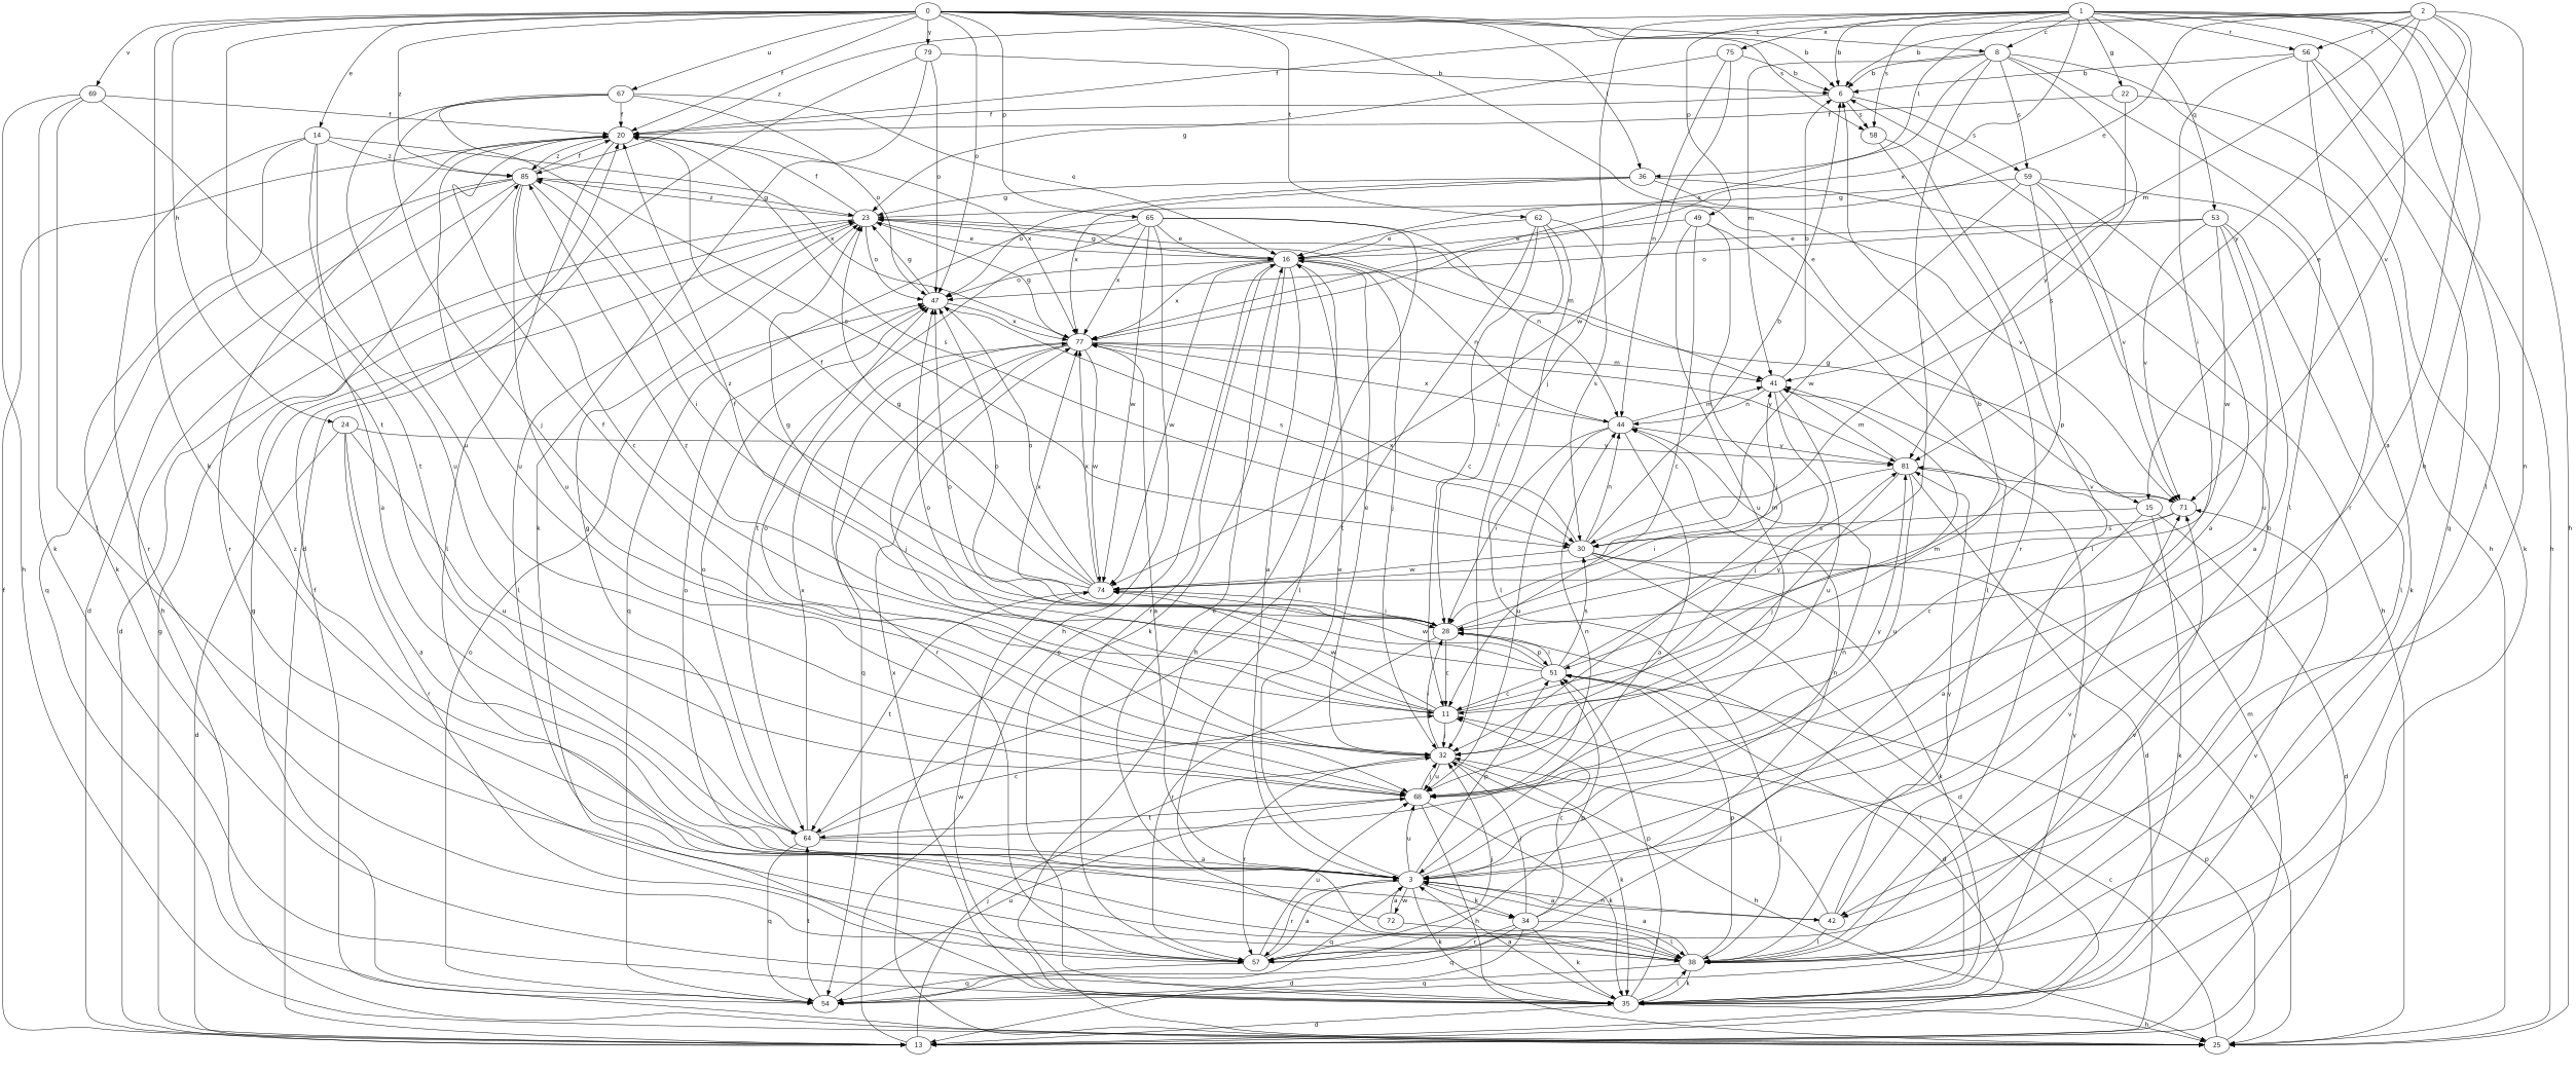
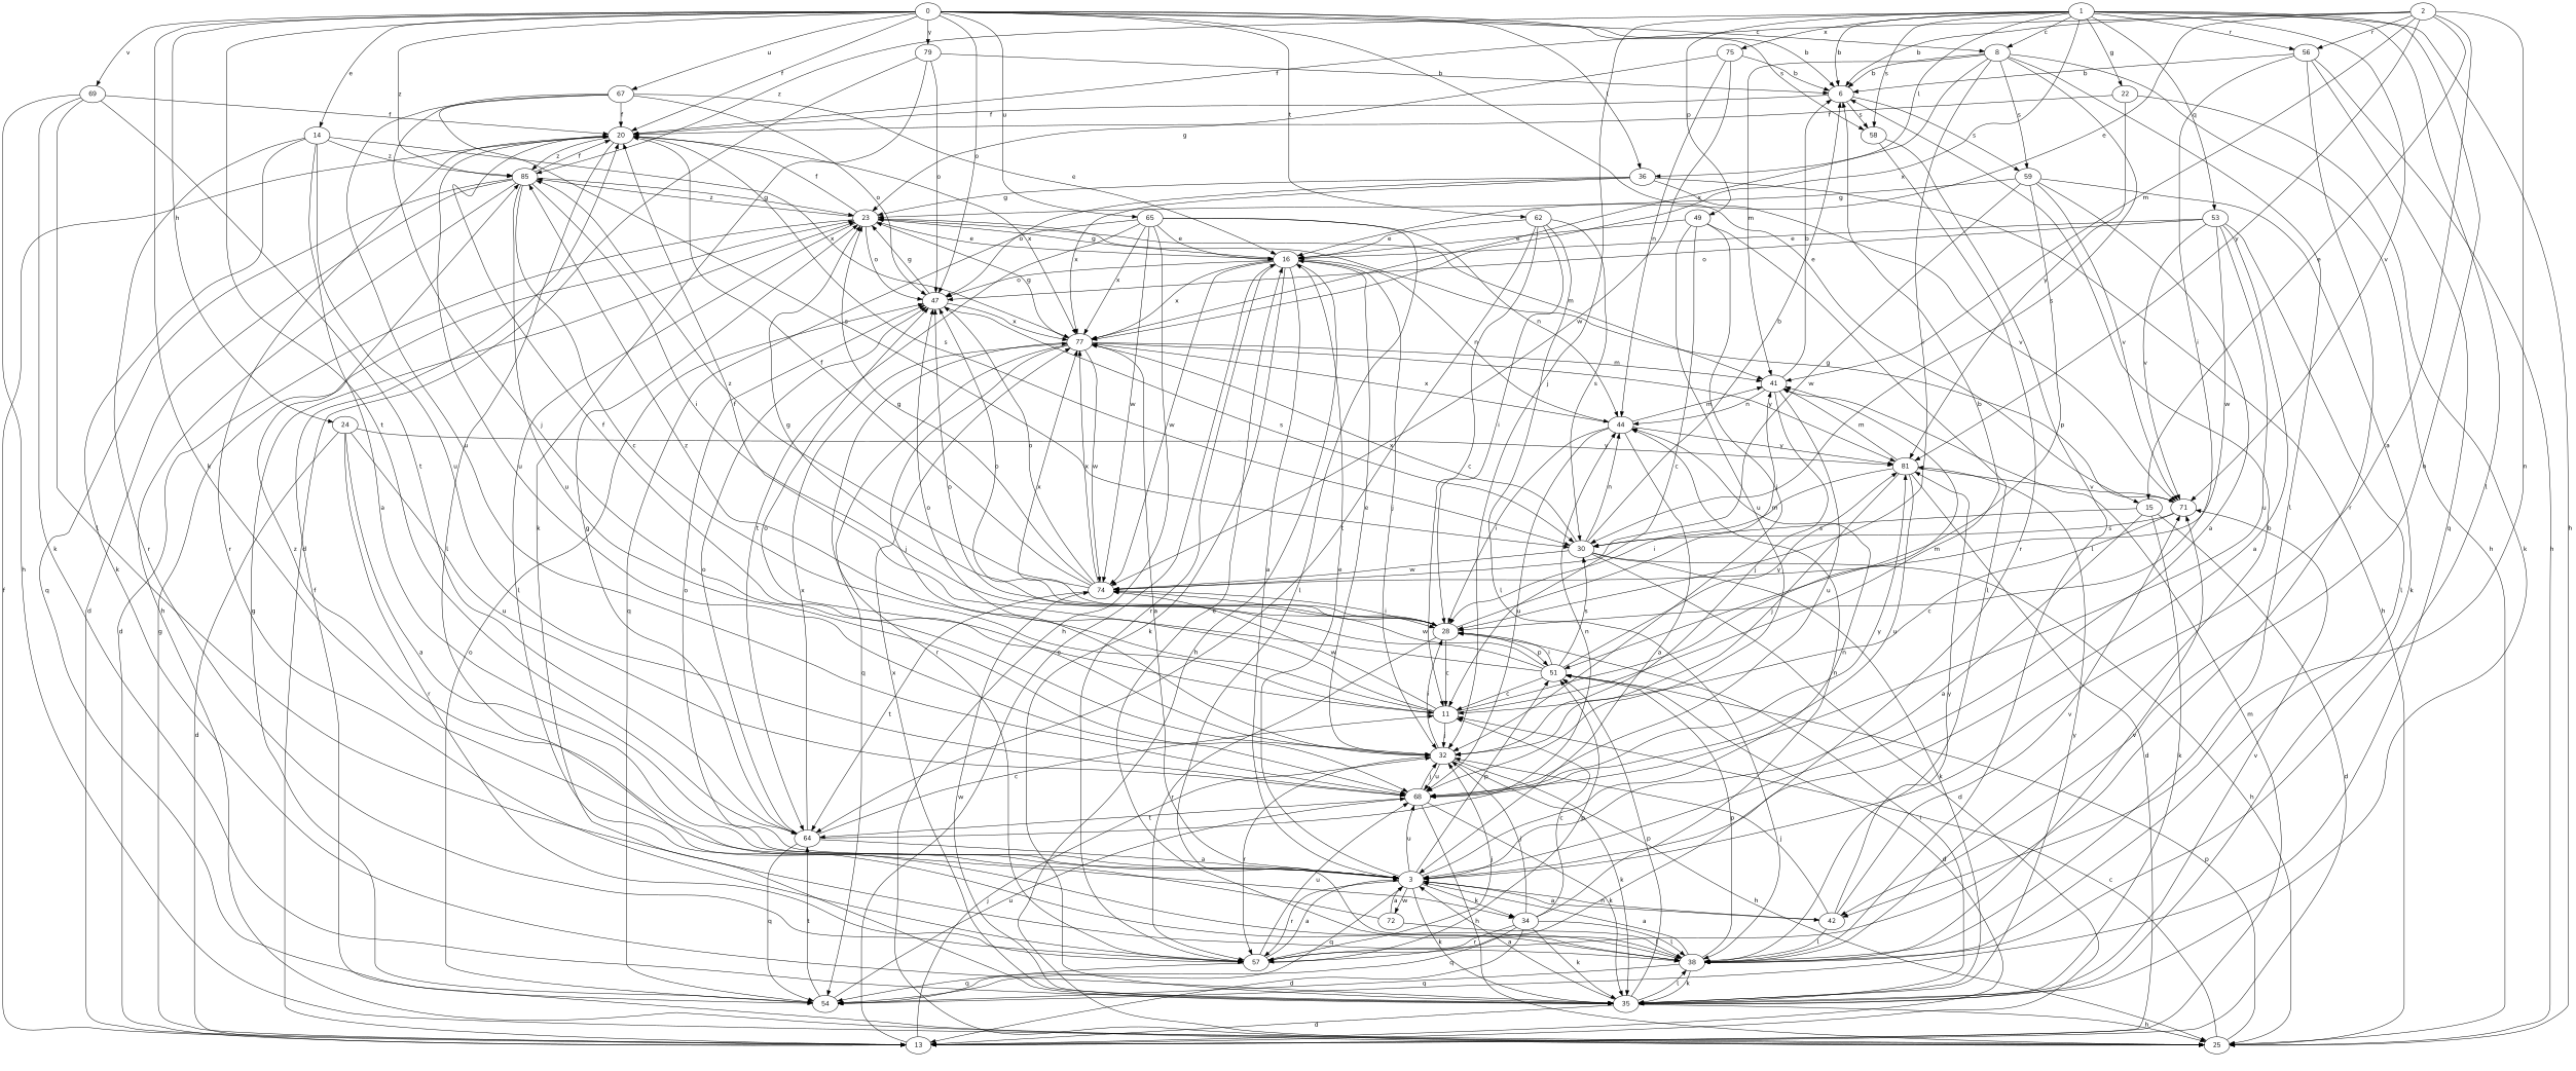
  strict digraph {
    fontname=Nunito
    node [fontname=Nunito]
    edge [fontname=Nunito]
    0
    6
    8
    14
    15
    20
    24
    34
    36
    47
    58
    62
    64
    65
    67
    69
    79
    85
    59
    25
    38
    77
    41
    28
    n25 [label=30]
    3
    35
    57
    68
    13
    81
    32
    44
    54
    11
    71
    23
    16
    74
    1
    22
    42
    49
    53
    56
    75
    51
    2
    72
    0 -> 6 [label=b]
    0 -> 8 [label=c]
    0 -> 14 [label=e]
    0 -> 15 [label=e]
    0 -> 20 [label=f]
    0 -> 24 [label=h]
    0 -> 34 [label=k]
    0 -> 36 [label=l]
    0 -> 47 [label=o]
    0 -> 58 [label=s]
    0 -> 62 [label=t]
    0 -> 64 [label=t]
-   0 -> 65 [label=p]
+   0 -> 65 [label=u]
    0 -> 67 [label=u]
    0 -> 69 [label=v]
    0 -> 79 [label=y]
    0 -> 85 [label=z]
    6 -> 20 [label=f]
    6 -> 58 [label=s]
    6 -> 59 [label=s]
    8 -> 6 [label=b]
    8 -> 59 [label=s]
    8 -> 25 [label=h]
    8 -> 38 [label=l]
    8 -> 77 [label=x]
    8 -> 41 [label=m]
    8 -> 28 [label=i]
    8 -> n25 [label=s]
    14 -> 85 [label=z]
    14 -> 77 [label=x]
    14 -> 3 [label=a]
    14 -> 35 [label=k]
    14 -> 57 [label=r]
    14 -> 68 [label=u]
    15 -> n25 [label=s]
    15 -> 3 [label=a]
    15 -> 35 [label=k]
    15 -> 13 [label=d]
    20 -> 85 [label=z]
    20 -> 38 [label=l]
    20 -> 77 [label=x]
    20 -> n25 [label=s]
    20 -> 57 [label=r]
    20 -> 68 [label=u]
    24 -> 3 [label=a]
    24 -> 57 [label=r]
    24 -> 68 [label=u]
    24 -> 13 [label=d]
    24 -> 81 [label=y]
    34 -> 38 [label=l]
    34 -> 35 [label=k]
    34 -> 57 [label=r]
    34 -> 13 [label=d]
    34 -> 32 [label=j]
    34 -> 44 [label=n]
    34 -> 54 [label=q]
    34 -> 11 [label=c]
    36 -> 47 [label=o]
    36 -> 25 [label=h]
    36 -> 77 [label=x]
    36 -> 71 [label=v]
    36 -> 23 [label=g]
    47 -> 77 [label=x]
    47 -> n25 [label=s]
    47 -> 23 [label=g]
    58 -> 38 [label=l]
    58 -> 57 [label=r]
    62 -> 64 [label=t]
    62 -> 38 [label=l]
    62 -> 28 [label=i]
    62 -> n25 [label=s]
    62 -> 11 [label=c]
    62 -> 16 [label=e]
    64 -> 47 [label=o]
    64 -> 77 [label=x]
    64 -> 3 [label=a]
    64 -> 44 [label=n]
    64 -> 54 [label=q]
    64 -> 11 [label=c]
    64 -> 23 [label=g]
    65 -> 64 [label=t]
    65 -> 25 [label=h]
    65 -> 38 [label=l]
    65 -> 77 [label=x]
    65 -> 44 [label=n]
    65 -> 54 [label=q]
    65 -> 16 [label=e]
    65 -> 74 [label=w]
    67 -> 20 [label=f]
    67 -> 47 [label=o]
    67 -> n25 [label=s]
    67 -> 68 [label=u]
    67 -> 32 [label=j]
    67 -> 16 [label=e]
    69 -> 20 [label=f]
    69 -> 64 [label=t]
    69 -> 25 [label=h]
    69 -> 38 [label=l]
    69 -> 35 [label=k]
    79 -> 6 [label=b]
    79 -> 47 [label=o]
    79 -> 35 [label=k]
    79 -> 13 [label=d]
    85 -> 20 [label=f]
    85 -> 25 [label=h]
    85 -> 28 [label=i]
    85 -> 68 [label=u]
    85 -> 13 [label=d]
    85 -> 54 [label=q]
    85 -> 11 [label=c]
    85 -> 23 [label=g]
    59 -> 3 [label=a]
    59 -> 35 [label=k]
    59 -> 71 [label=v]
    59 -> 23 [label=g]
    59 -> 74 [label=w]
    59 -> 51 [label=p]
    25 -> 20 [label=f]
    25 -> 11 [label=c]
    25 -> 51 [label=p]
    38 -> 6 [label=b]
    38 -> 3 [label=a]
    38 -> 35 [label=k]
    38 -> 54 [label=q]
    38 -> 71 [label=v]
    38 -> 16 [label=e]
    38 -> 51 [label=p]
    77 -> 41 [label=m]
    77 -> 3 [label=a]
    77 -> 57 [label=r]
    77 -> 81 [label=y]
    77 -> 32 [label=j]
    77 -> 54 [label=q]
    77 -> 23 [label=g]
    77 -> 74 [label=w]
    41 -> 6 [label=b]
    41 -> 68 [label=u]
    41 -> 32 [label=j]
    41 -> 44 [label=n]
    28 -> 47 [label=o]
    28 -> 77 [label=x]
    28 -> 41 [label=m]
    28 -> 57 [label=r]
    28 -> 11 [label=c]
    28 -> 23 [label=g]
    28 -> 51 [label=p]
    n25 -> 6 [label=b]
    n25 -> 25 [label=h]
    n25 -> 77 [label=x]
    n25 -> 35 [label=k]
    n25 -> 13 [label=d]
    n25 -> 44 [label=n]
    n25 -> 74 [label=w]
    3 -> 34 [label=k]
    3 -> 47 [label=o]
    3 -> 35 [label=k]
    3 -> 57 [label=r]
    3 -> 68 [label=u]
    3 -> 44 [label=n]
    3 -> 54 [label=q]
    3 -> 16 [label=e]
    3 -> 42 [label=n]
    3 -> 51 [label=p]
    3 -> 72 [label=w]
    35 -> 25 [label=h]
    35 -> 38 [label=l]
    35 -> 77 [label=x]
    35 -> 28 [label=i]
    35 -> 3 [label=a]
    35 -> 13 [label=d]
    35 -> 81 [label=y]
    35 -> 71 [label=v]
    35 -> 74 [label=w]
    35 -> 51 [label=p]
    57 -> 3 [label=a]
    57 -> 68 [label=u]
    57 -> 32 [label=j]
    57 -> 54 [label=q]
    57 -> 51 [label=p]
    68 -> 64 [label=t]
    68 -> 25 [label=h]
    68 -> 35 [label=k]
    68 -> 81 [label=y]
    68 -> 32 [label=j]
    13 -> 20 [label=f]
    13 -> 41 [label=m]
    13 -> 32 [label=j]
    13 -> 23 [label=g]
    13 -> 16 [label=e]
    81 -> 41 [label=m]
    81 -> 28 [label=i]
    81 -> 68 [label=u]
    81 -> 13 [label=d]
    81 -> 32 [label=j]
    81 -> 71 [label=v]
    32 -> 47 [label=o]
    32 -> 25 [label=h]
    32 -> 28 [label=i]
    32 -> 35 [label=k]
    32 -> 57 [label=r]
    32 -> 68 [label=u]
    32 -> 16 [label=e]
    44 -> 77 [label=x]
    44 -> 41 [label=m]
    44 -> 28 [label=i]
    44 -> 3 [label=a]
    44 -> 68 [label=u]
    44 -> 81 [label=y]
    54 -> 47 [label=o]
    54 -> 64 [label=t]
    54 -> 68 [label=u]
    54 -> 23 [label=g]
    11 -> 6 [label=b]
    11 -> 20 [label=f]
    11 -> 47 [label=o]
    11 -> 85 [label=z]
    11 -> 41 [label=m]
    11 -> 32 [label=j]
    11 -> 74 [label=w]
    71 -> n25 [label=s]
    71 -> 11 [label=c]
    71 -> 23 [label=g]
    23 -> 20 [label=f]
    23 -> 47 [label=o]
    23 -> 85 [label=z]
    23 -> 38 [label=l]
    23 -> 41 [label=m]
    23 -> 13 [label=d]
    23 -> 16 [label=e]
    16 -> 47 [label=o]
    16 -> 25 [label=h]
    16 -> 77 [label=x]
    16 -> 3 [label=a]
    16 -> 35 [label=k]
    16 -> 57 [label=r]
    16 -> 32 [label=j]
    16 -> 44 [label=n]
    16 -> 23 [label=g]
    16 -> 74 [label=w]
    74 -> 20 [label=f]
    74 -> 47 [label=o]
    74 -> 64 [label=t]
    74 -> 85 [label=z]
    74 -> 77 [label=x]
    74 -> 28 [label=i]
    74 -> 23 [label=g]
    1 -> 6 [label=b]
    1 -> 8 [label=c]
    1 -> 36 [label=l]
    1 -> 58 [label=s]
    1 -> 85 [label=z]
    1 -> 25 [label=h]
    1 -> 38 [label=l]
    1 -> 77 [label=x]
    1 -> 32 [label=j]
    1 -> 71 [label=v]
    1 -> 22 [label=g]
    1 -> 42 [label=n]
    1 -> 49 [label=p]
    1 -> 53 [label=q]
    1 -> 56 [label=r]
    1 -> 75 [label=x]
    22 -> 20 [label=f]
    22 -> 35 [label=k]
    22 -> 81 [label=y]
    42 -> 38 [label=l]
    42 -> 3 [label=a]
    42 -> 81 [label=y]
    42 -> 32 [label=j]
    42 -> 71 [label=v]
    49 -> 38 [label=l]
    49 -> 68 [label=u]
    49 -> 32 [label=j]
    49 -> 11 [label=c]
    49 -> 16 [label=e]
    53 -> 47 [label=o]
    53 -> 38 [label=l]
    53 -> 3 [label=a]
    53 -> 68 [label=u]
    53 -> 71 [label=v]
    53 -> 16 [label=e]
    53 -> 74 [label=w]
    56 -> 6 [label=b]
    56 -> 25 [label=h]
    56 -> 28 [label=i]
    56 -> 57 [label=r]
    56 -> 54 [label=q]
    75 -> 6 [label=b]
    75 -> 44 [label=n]
    75 -> 23 [label=g]
    75 -> 74 [label=w]
    51 -> 20 [label=f]
    51 -> 47 [label=o]
    51 -> 28 [label=i]
    51 -> n25 [label=s]
    51 -> 13 [label=d]
    51 -> 81 [label=y]
    51 -> 11 [label=c]
    51 -> 74 [label=w]
    2 -> 6 [label=b]
    2 -> 15 [label=e]
    2 -> 20 [label=f]
    2 -> 41 [label=m]
    2 -> 3 [label=a]
    2 -> 81 [label=y]
    2 -> 16 [label=e]
    2 -> 42 [label=n]
    2 -> 56 [label=r]
    72 -> 85 [label=z]
    72 -> 38 [label=l]
    72 -> 3 [label=a]
  }
